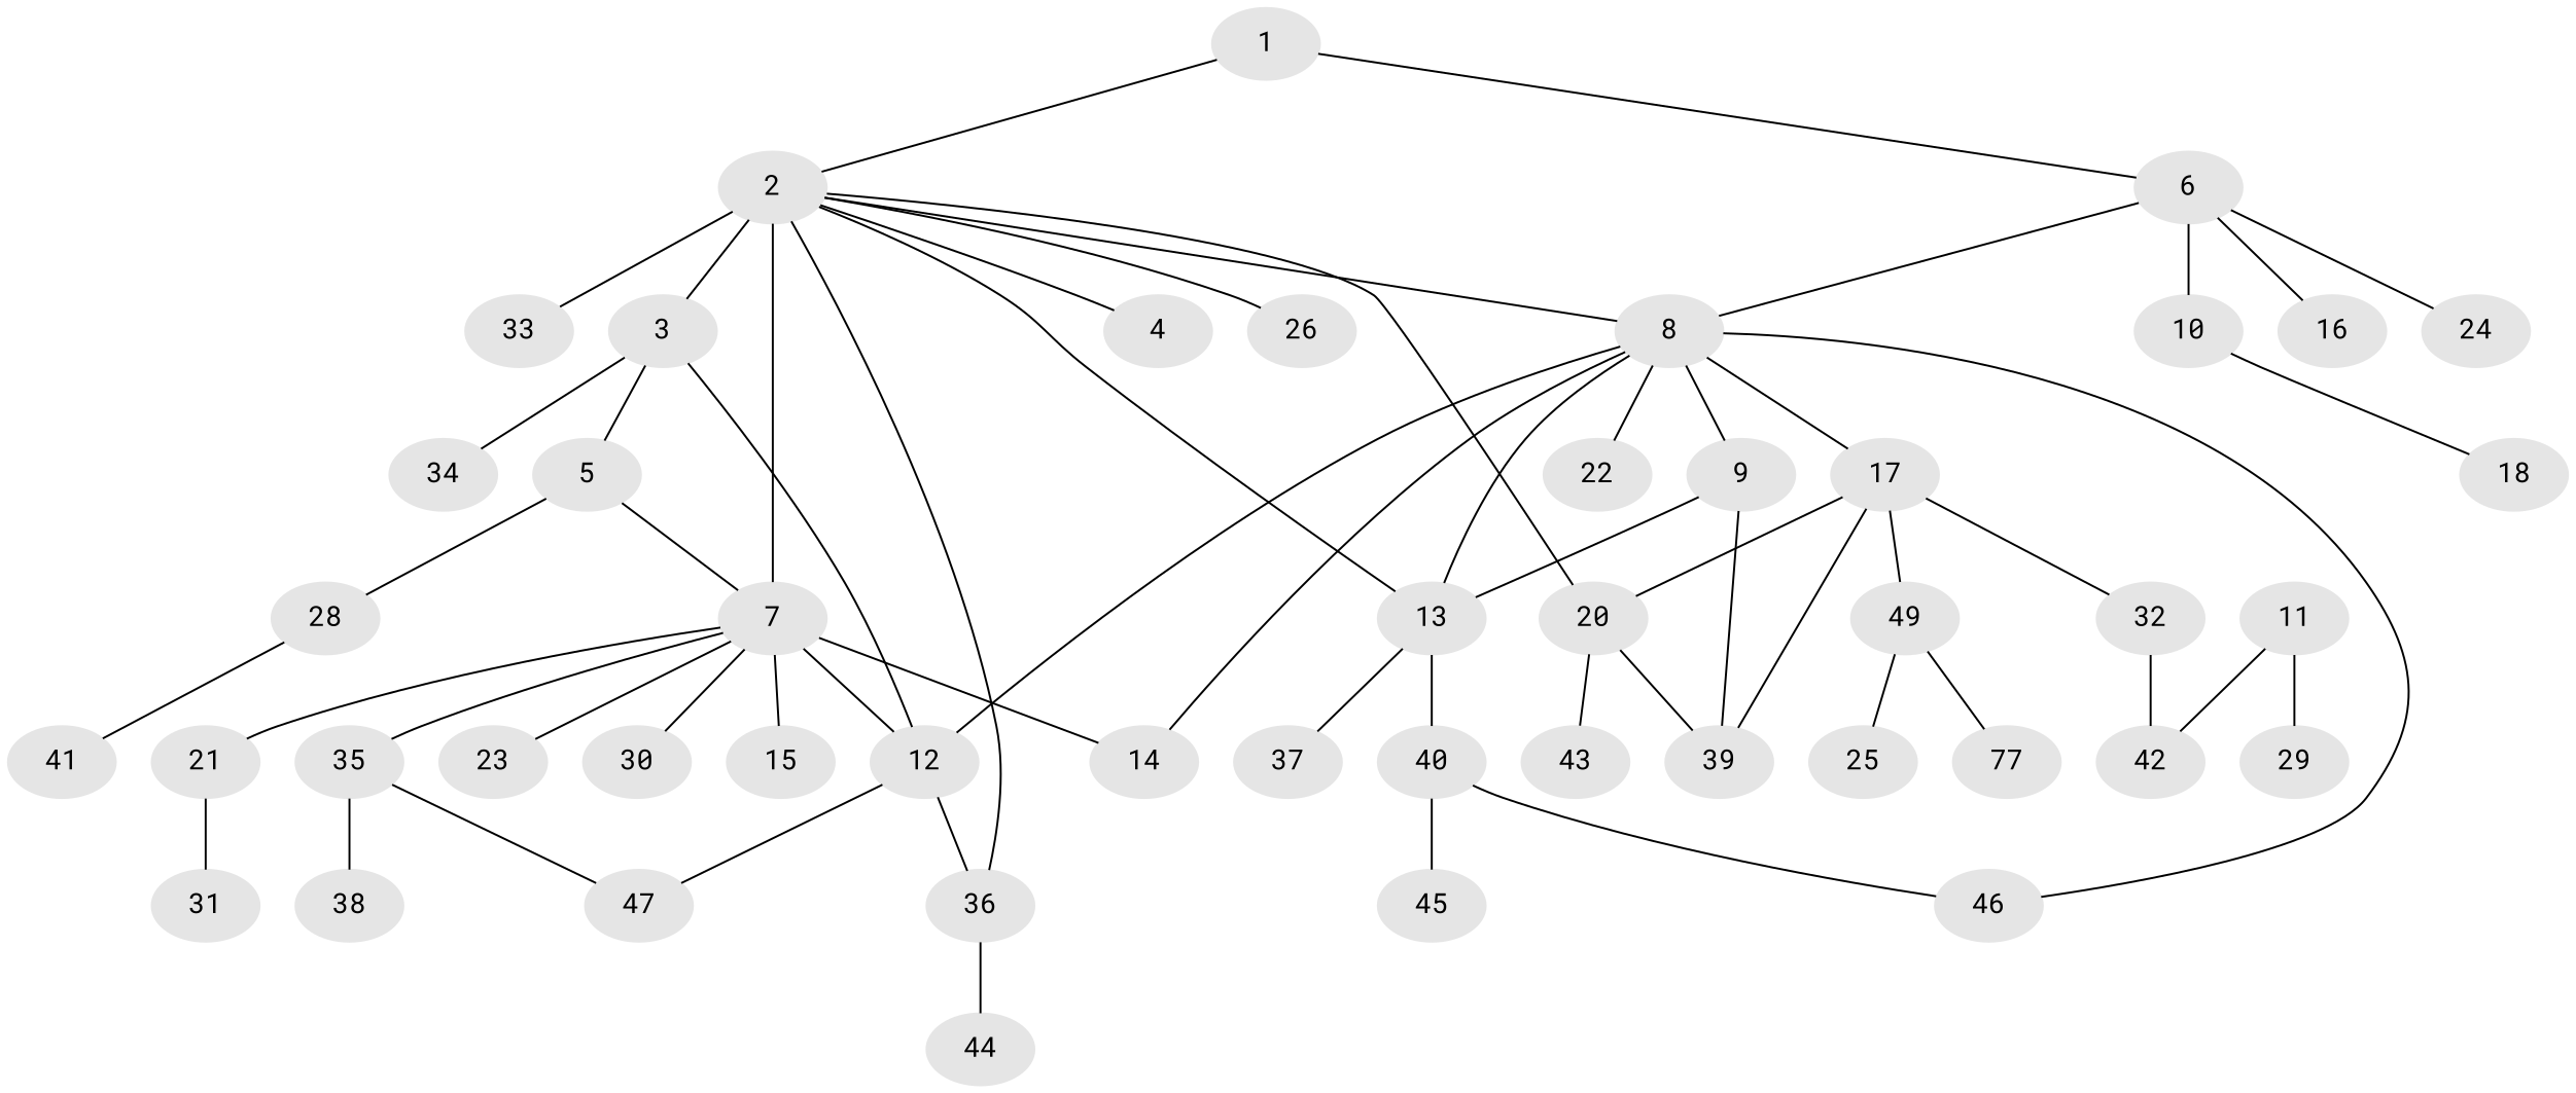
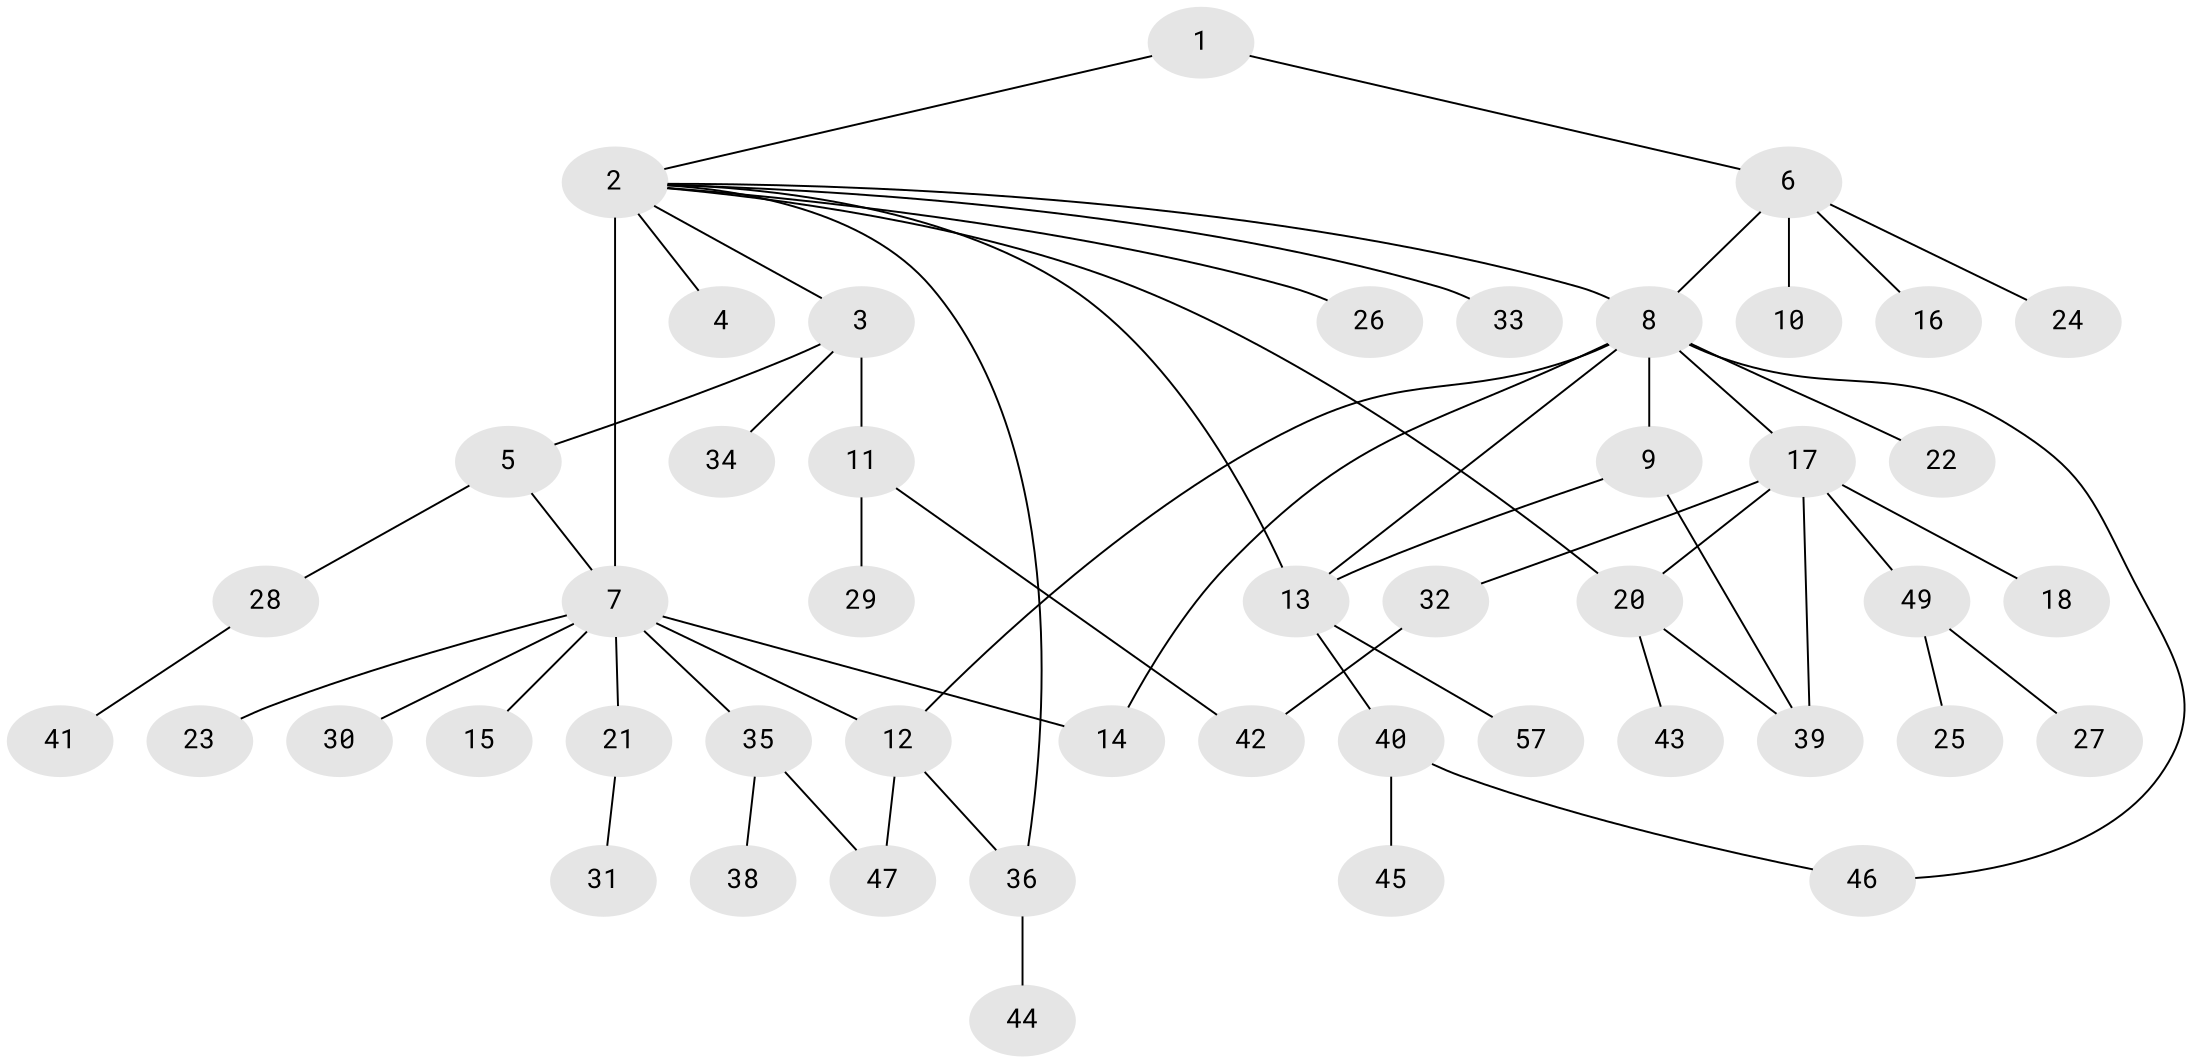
  graph {
    fontname="Roboto Mono"
    node [color=gray90 fontname="Roboto Mono" style=filled]
    edge [fontname="Roboto Mono" weight=1.0]
    1
    2
    6
    3
    4
    7
    8
    13
    20
    26
    33
    36
    10
    16
    24
    5
    11
    34
    12
    14
    15
    21
    23
    30
    35
    9
    17
    22
    46
-   37
+   37 [label=57]
    40
    39
    43
    44
    28
    29
    42
    41
    47
    31
    38
    18
    n43 [label=49]
    32
    45
    25
-   27 [label=77]
+   27
    1 -- 2
    1 -- 6
    2 -- 3
    2 -- 4
    2 -- 7 [weight=15.0]
    2 -- 8
    2 -- 13
    2 -- 20
    2 -- 26
    2 -- 33
    2 -- 36
    6 -- 8
    6 -- 10
    6 -- 16
    6 -- 24
    3 -- 5
-   3 -- 12
+   3 -- 11
    3 -- 34
    7 -- 12
    7 -- 14
    7 -- 15
    7 -- 21
    7 -- 23
    7 -- 30
    7 -- 35
    8 -- 13
    8 -- 12
    8 -- 14
    8 -- 9 [weight=2.0]
    8 -- 17
    8 -- 22
    8 -- 46
    13 -- 37
    13 -- 40
    20 -- 39
    20 -- 43
    36 -- 44
    5 -- 7
    5 -- 28
    11 -- 29
    11 -- 42
    12 -- 36
    12 -- 47
    21 -- 31
    35 -- 47
    35 -- 38
    9 -- 13
    9 -- 39
    17 -- 20
    17 -- 39
-   10 -- 18 [weight=2.0]
+   17 -- 18 [weight=2.0]
    17 -- n43
    17 -- 32
    40 -- 46
    40 -- 45
    28 -- 41
    n43 -- 25
    n43 -- 27
    32 -- 42 [weight=3.0]
  }
